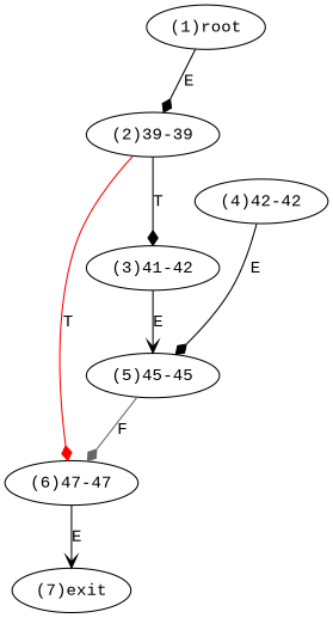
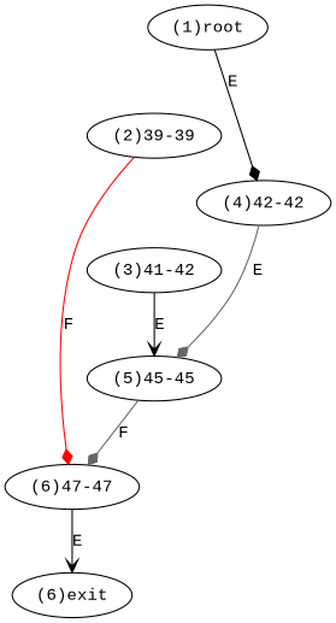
  digraph {
    fontname="Liberation Mono"
    node [fontname="Liberation Mono"]
    edge [arrowhead=diamond color=black fontname="Liberation Mono"]
    n1 [label="(1)root"]
    n2 [label="(2)39-39"]
    n3 [label="(3)41-42"]
    n4 [label="(6)47-47"]
    n5 [label="(5)45-45"]
-   n6 [label="(7)exit"]
+   n6 [label="(6)exit"]
    n7 [label="(4)42-42"]
-   n1 -> n2 [label=E]
-   n2 -> n3 [label=T]
-   n2 -> n4 [color=red label=T]
+   n1 -> n7 [label=E]
+   n2 -> n4 [color=red label=F]
    n3 -> n5 [arrowhead=vee label=E]
    n4 -> n6 [arrowhead=vee label=E]
    n5 -> n4 [color=gray40 label=F]
-   n7 -> n5 [label=E]
+   n7 -> n5 [color=gray40 label=E]
  }
